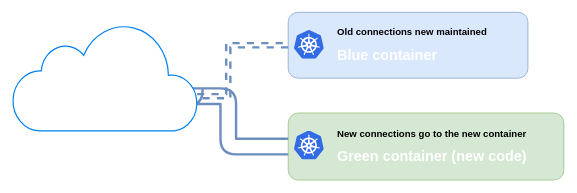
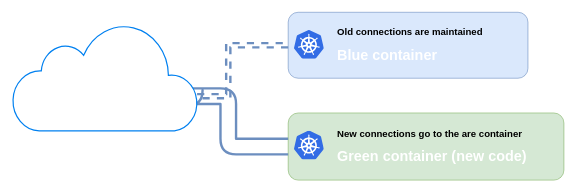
  <mxCell id="0" />
  <mxCell id="1" parent="0" />
- <mxCell id="2" value="&lt;span style=&quot;white-space: pre&quot;&gt;&#09;&lt;/span&gt;&lt;span style=&quot;white-space: pre&quot;&gt;&#09;&lt;/span&gt;&lt;span style=&quot;white-space: pre&quot;&gt;&#09;&lt;/span&gt;&lt;font style=&quot;font-size: 16px&quot;&gt;&lt;b&gt;Old connections new maintained&lt;/b&gt;&lt;/font&gt;&lt;br&gt;&lt;span style=&quot;white-space: pre&quot;&gt;&#09;&lt;/span&gt;&lt;span style=&quot;white-space: pre&quot;&gt;&#09;&lt;/span&gt;&lt;span style=&quot;white-space: pre&quot;&gt;&#09;&lt;/span&gt;&lt;br&gt;&lt;span style=&quot;white-space: pre&quot;&gt;&#09;&lt;/span&gt;&lt;span style=&quot;white-space: pre&quot;&gt;&#09;&lt;/span&gt;&lt;span style=&quot;white-space: pre&quot;&gt;&#09;&lt;/span&gt;&lt;font size=&quot;1&quot; color=&quot;#ffffff&quot;&gt;&lt;b style=&quot;font-size: 24px&quot;&gt;Blue container&lt;/b&gt;&lt;/font&gt;" style="rounded=1;whiteSpace=wrap;html=1;fillColor=#dae8fc;strokeColor=#6c8ebf;align=left;" vertex="1" parent="1"><mxGeometry x="480" y="20" width="400" height="110" as="geometry" /></mxCell>
+ <mxCell id="2" value="&lt;span style=&quot;white-space: pre&quot;&gt;&#09;&lt;/span&gt;&lt;span style=&quot;white-space: pre&quot;&gt;&#09;&lt;/span&gt;&lt;span style=&quot;white-space: pre&quot;&gt;&#09;&lt;/span&gt;&lt;font style=&quot;font-size: 16px&quot;&gt;&lt;b&gt;Old connections are maintained&lt;/b&gt;&lt;/font&gt;&lt;br&gt;&lt;span style=&quot;white-space: pre&quot;&gt;&#09;&lt;/span&gt;&lt;span style=&quot;white-space: pre&quot;&gt;&#09;&lt;/span&gt;&lt;span style=&quot;white-space: pre&quot;&gt;&#09;&lt;/span&gt;&lt;br&gt;&lt;span style=&quot;white-space: pre&quot;&gt;&#09;&lt;/span&gt;&lt;span style=&quot;white-space: pre&quot;&gt;&#09;&lt;/span&gt;&lt;span style=&quot;white-space: pre&quot;&gt;&#09;&lt;/span&gt;&lt;font size=&quot;1&quot; color=&quot;#ffffff&quot;&gt;&lt;b style=&quot;font-size: 24px&quot;&gt;Blue container&lt;/b&gt;&lt;/font&gt;" style="rounded=1;whiteSpace=wrap;html=1;fillColor=#dae8fc;strokeColor=#6c8ebf;align=left;" vertex="1" parent="1"><mxGeometry x="480" y="20" width="400" height="110" as="geometry" /></mxCell>
  <mxCell id="3" style="edgeStyle=orthogonalEdgeStyle;rounded=0;orthogonalLoop=1;jettySize=auto;html=1;shape=link;entryX=0;entryY=0.5;entryDx=0;entryDy=0;dashed=1;strokeWidth=4;fillColor=#dae8fc;strokeColor=#6c8ebf;" edge="1" parent="1" target="2"><mxGeometry relative="1" as="geometry"><mxPoint x="350" y="160" as="targetPoint" /><mxPoint x="280" y="160" as="sourcePoint" /><Array as="points"><mxPoint x="380" y="160" /><mxPoint x="380" y="75" /></Array></mxGeometry></mxCell>
  <mxCell id="4" value="" style="aspect=fixed;html=1;points=[];align=center;image;fontSize=12;image=img/lib/mscae/Kubernetes.svg;" vertex="1" parent="1"><mxGeometry x="490" y="50" width="50" height="48" as="geometry" /></mxCell>
- <mxCell id="5" value="&lt;span style=&quot;white-space: pre&quot;&gt;&#09;&lt;/span&gt;&lt;span style=&quot;white-space: pre&quot;&gt;&#09;&lt;/span&gt;&lt;span style=&quot;white-space: pre&quot;&gt;&#09;&lt;/span&gt;&lt;font style=&quot;font-size: 16px&quot;&gt;&lt;b&gt;New connections go to the new container&lt;/b&gt;&lt;/font&gt;&lt;br&gt;&lt;span style=&quot;white-space: pre&quot;&gt;&#09;&lt;/span&gt;&lt;span style=&quot;white-space: pre&quot;&gt;&#09;&lt;/span&gt;&lt;span style=&quot;white-space: pre&quot;&gt;&#09;&lt;/span&gt;&lt;br&gt;&lt;span style=&quot;white-space: pre&quot;&gt;&#09;&lt;/span&gt;&lt;span style=&quot;white-space: pre&quot;&gt;&#09;&lt;/span&gt;&lt;span style=&quot;white-space: pre&quot;&gt;&#09;&lt;/span&gt;&lt;font size=&quot;1&quot; color=&quot;#ffffff&quot;&gt;&lt;b style=&quot;font-size: 24px&quot;&gt;Green container (new code)&lt;/b&gt;&lt;/font&gt;" style="rounded=1;whiteSpace=wrap;html=1;fillColor=#d5e8d4;strokeColor=#82b366;align=left;" vertex="1" parent="1"><mxGeometry x="480" y="188" width="460" height="112" as="geometry" /></mxCell>
+ <mxCell id="5" value="&lt;span style=&quot;white-space: pre&quot;&gt;&#09;&lt;/span&gt;&lt;span style=&quot;white-space: pre&quot;&gt;&#09;&lt;/span&gt;&lt;span style=&quot;white-space: pre&quot;&gt;&#09;&lt;/span&gt;&lt;font style=&quot;font-size: 16px&quot;&gt;&lt;b&gt;New connections go to the are container&lt;/b&gt;&lt;/font&gt;&lt;br&gt;&lt;span style=&quot;white-space: pre&quot;&gt;&#09;&lt;/span&gt;&lt;span style=&quot;white-space: pre&quot;&gt;&#09;&lt;/span&gt;&lt;span style=&quot;white-space: pre&quot;&gt;&#09;&lt;/span&gt;&lt;br&gt;&lt;span style=&quot;white-space: pre&quot;&gt;&#09;&lt;/span&gt;&lt;span style=&quot;white-space: pre&quot;&gt;&#09;&lt;/span&gt;&lt;span style=&quot;white-space: pre&quot;&gt;&#09;&lt;/span&gt;&lt;font size=&quot;1&quot; color=&quot;#ffffff&quot;&gt;&lt;b style=&quot;font-size: 24px&quot;&gt;Green container (new code)&lt;/b&gt;&lt;/font&gt;" style="rounded=1;whiteSpace=wrap;html=1;fillColor=#d5e8d4;strokeColor=#82b366;align=left;" vertex="1" parent="1"><mxGeometry x="480" y="188" width="460" height="112" as="geometry" /></mxCell>
  <mxCell id="6" value="" style="aspect=fixed;html=1;points=[];align=center;image;fontSize=12;image=img/lib/mscae/Kubernetes.svg;" vertex="1" parent="1"><mxGeometry x="490" y="218" width="50" height="48" as="geometry" /></mxCell>
  <mxCell id="7" style="edgeStyle=orthogonalEdgeStyle;rounded=1;orthogonalLoop=1;jettySize=auto;html=1;shape=link;entryX=0;entryY=0.5;entryDx=0;entryDy=0;strokeWidth=4;fillColor=#dae8fc;width=23;exitX=0.981;exitY=0.628;exitDx=0;exitDy=0;exitPerimeter=0;strokeColor=#6c8ebf;shadow=0;" edge="1" parent="1" source="8" target="5"><mxGeometry relative="1" as="geometry"><mxPoint x="490" y="85" as="targetPoint" /><mxPoint x="290" y="170" as="sourcePoint" /><Array as="points"><mxPoint x="290" y="163" /><mxPoint x="290" y="160" /><mxPoint x="380" y="160" /><mxPoint x="380" y="244" /></Array></mxGeometry></mxCell>
  <mxCell id="8" value="" style="html=1;verticalLabelPosition=bottom;align=center;labelBackgroundColor=#ffffff;verticalAlign=top;strokeWidth=2;strokeColor=#0080F0;shadow=0;dashed=0;shape=mxgraph.ios7.icons.cloud;" vertex="1" parent="1"><mxGeometry x="20" y="38" width="310" height="180" as="geometry" /></mxCell>
  <mxCell id="9" value="" style="shape=image;html=1;verticalAlign=top;verticalLabelPosition=bottom;labelBackgroundColor=#ffffff;imageAspect=0;aspect=fixed;image=https://cdn3.iconfinder.com/data/icons/basic-user-interface-5/64/globe_earth_internet_www_universal-128.png" vertex="1" parent="1"><mxGeometry x="186" y="160" width="128" height="128" as="geometry" /></mxCell>
  <mxCell id="10" value="" style="shape=image;html=1;verticalAlign=top;verticalLabelPosition=bottom;labelBackgroundColor=#ffffff;imageAspect=0;aspect=fixed;image=https://cdn2.iconfinder.com/data/icons/social-media-logos-linear-black-1/614/5381_-_Web-128.png" vertex="1" parent="1"><mxGeometry x="50" y="130" width="128" height="128" as="geometry" /></mxCell>
